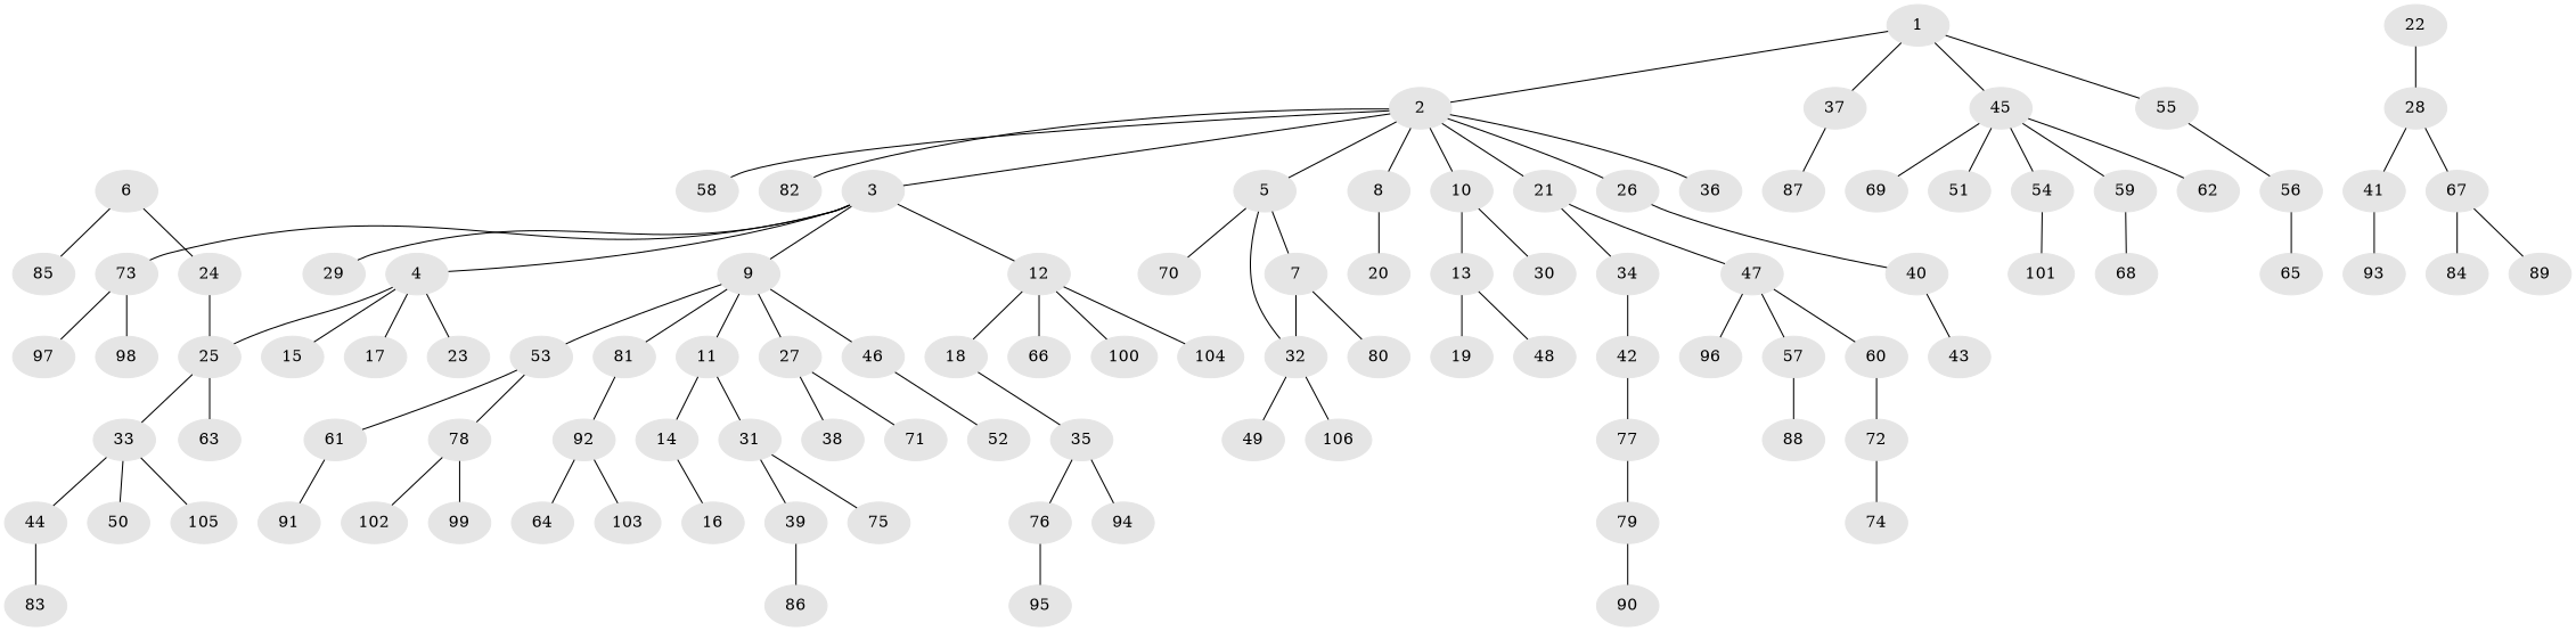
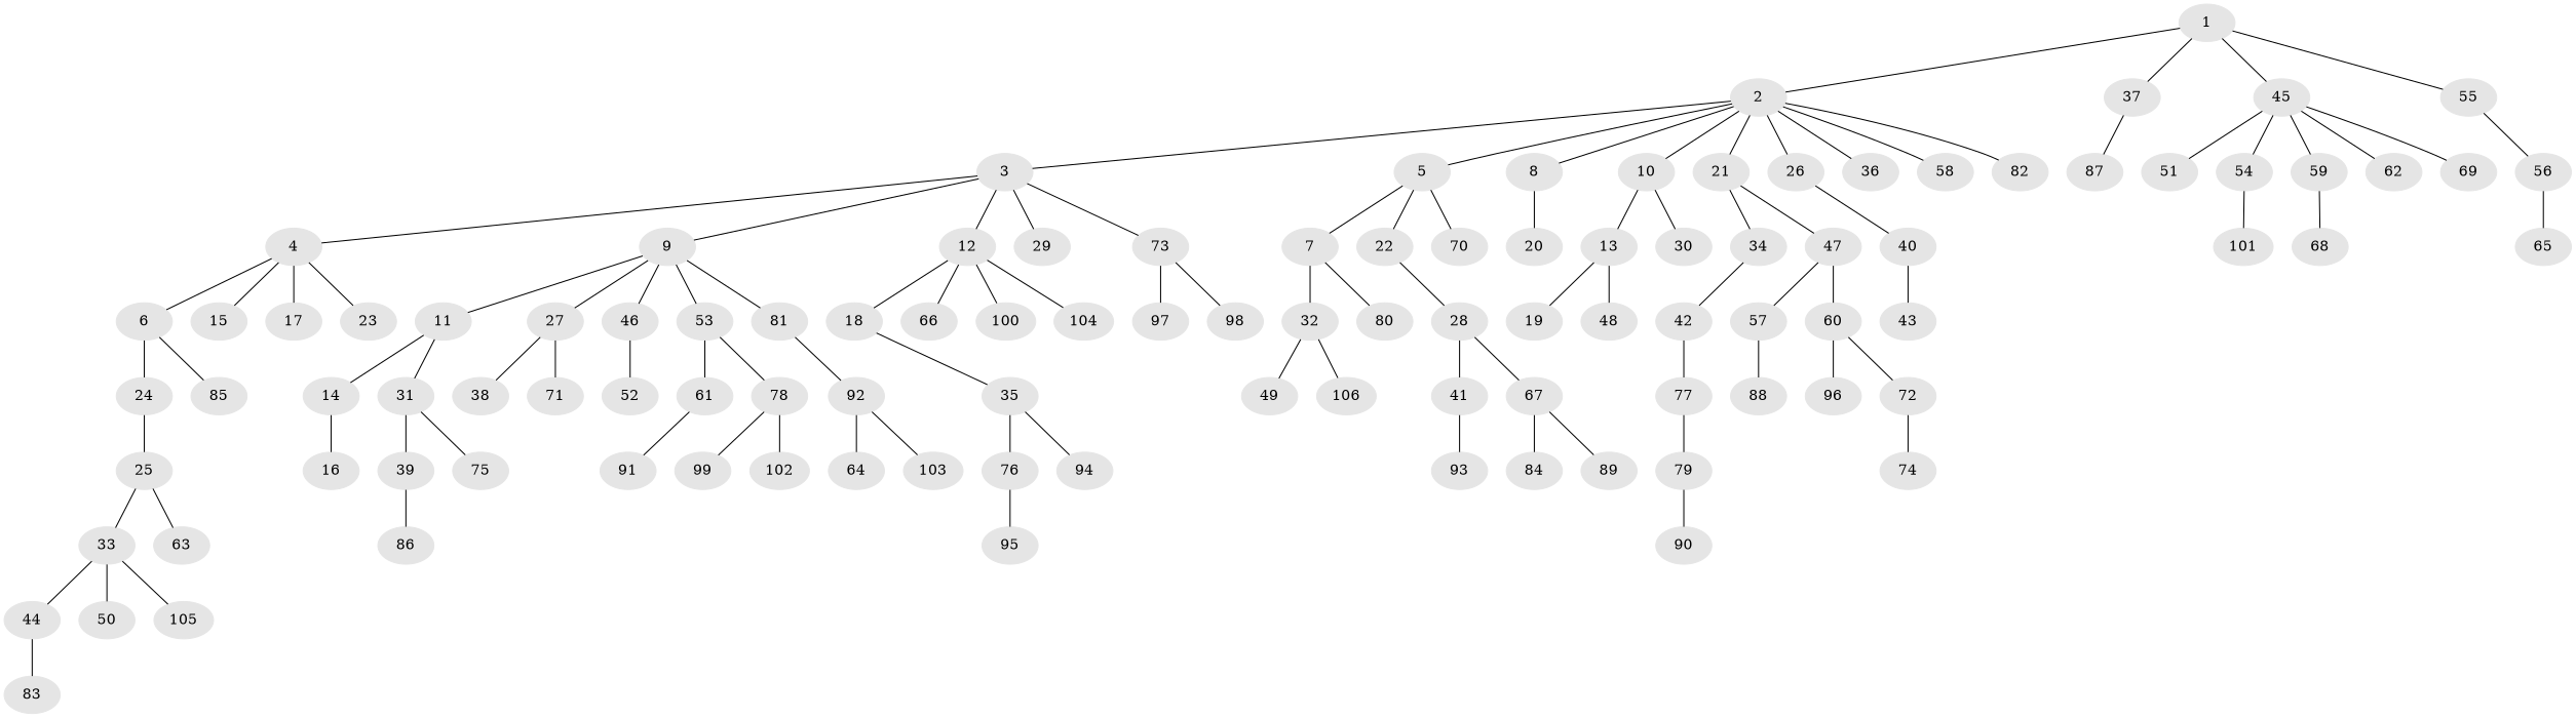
  graph {
    node [color=gray90 style=filled]
    1
    2
    37
    45
    55
    3
    5
    8
    10
    21
    26
    36
    58
    82
    87
    51
    54
    59
    62
    69
    56
    4
    9
    12
    29
    73
    7
    22
    70
    20
    13
    30
    34
    47
    40
    6
    15
    17
    23
    11
    27
    46
    53
    81
    18
    66
    100
    104
    97
    98
    24
    85
    32
    80
    28
    25
    49
    106
    14
    31
    38
    71
    52
    61
    78
    92
    19
    48
    16
    39
    75
    35
    76
    94
    42
    57
    60
    96
    41
    67
    33
    63
    44
    50
    105
    43
    93
    84
    89
    86
    83
    77
    95
    79
    101
    68
    88
    72
    91
    99
    102
    65
    74
    90
    64
    103
    1 -- 2
    1 -- 37
    1 -- 45
    1 -- 55
    2 -- 3
    2 -- 5
    2 -- 8
    2 -- 10
    2 -- 21
    2 -- 26
    2 -- 36
    2 -- 58
    2 -- 82
    37 -- 87
    45 -- 51
    45 -- 54
    45 -- 59
    45 -- 62
    45 -- 69
    55 -- 56
    3 -- 4
    3 -- 9
    3 -- 12
    3 -- 29
    3 -- 73
    5 -- 7
-   5 -- 32
+   5 -- 22
    5 -- 70
    8 -- 20
    10 -- 13
    10 -- 30
    21 -- 34
    21 -- 47
    26 -- 40
    54 -- 101
    59 -- 68
    56 -- 65
-   4 -- 25
+   4 -- 6
    4 -- 15
    4 -- 17
    4 -- 23
    9 -- 11
    9 -- 27
    9 -- 46
    9 -- 53
    9 -- 81
    12 -- 18
    12 -- 66
    12 -- 100
    12 -- 104
    73 -- 97
    73 -- 98
    7 -- 32
    7 -- 80
    22 -- 28
    13 -- 19
    13 -- 48
    34 -- 42
    47 -- 57
    47 -- 60
-   47 -- 96
+   60 -- 96
    40 -- 43
    6 -- 24
    6 -- 85
    11 -- 14
    11 -- 31
    27 -- 38
    27 -- 71
    46 -- 52
    53 -- 61
    53 -- 78
    81 -- 92
    18 -- 35
    24 -- 25
    32 -- 49
    32 -- 106
    28 -- 41
    28 -- 67
    25 -- 33
    25 -- 63
    14 -- 16
    31 -- 39
    31 -- 75
    61 -- 91
    78 -- 99
    78 -- 102
    92 -- 64
    92 -- 103
    39 -- 86
    35 -- 76
    35 -- 94
    76 -- 95
    42 -- 77
    57 -- 88
    60 -- 72
    41 -- 93
    67 -- 84
    67 -- 89
    33 -- 44
    33 -- 50
    33 -- 105
    44 -- 83
    77 -- 79
    79 -- 90
    72 -- 74
  }
